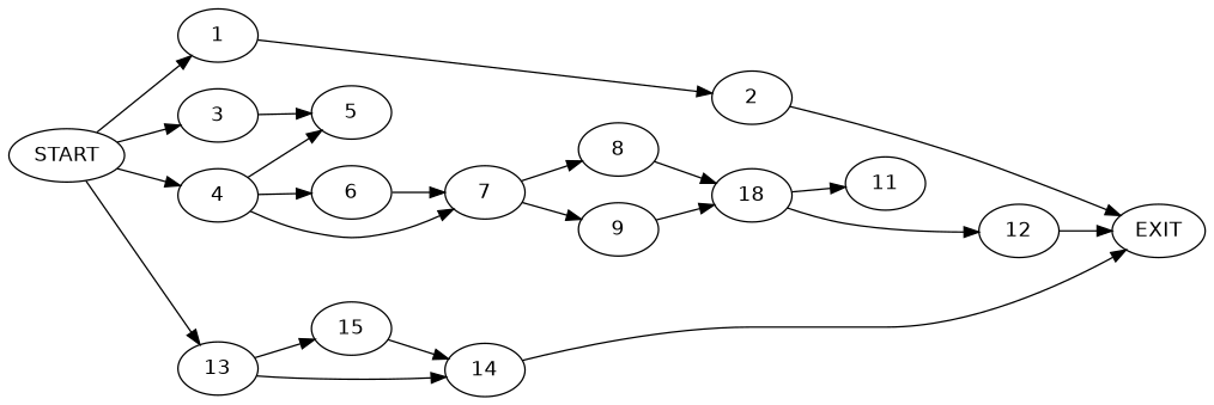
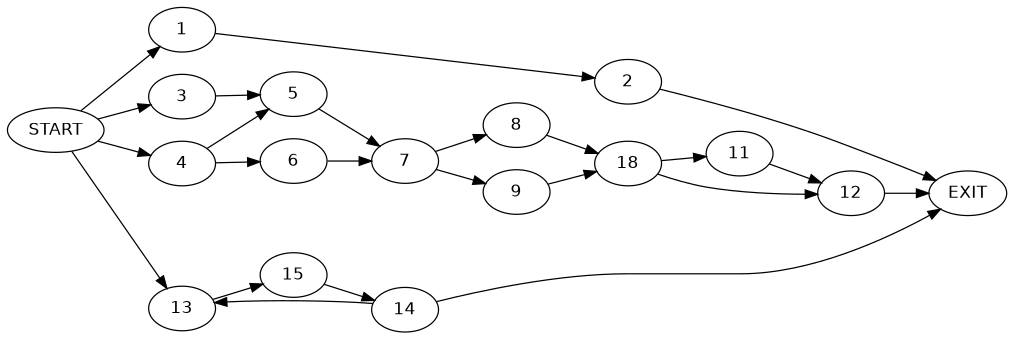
  digraph {
    fontname="DejaVu Sans"
    rankdir=LR
    node [fontname="DejaVu Sans"]
    edge [fontname="DejaVu Sans"]
    n1 [label=START]
    1
    3
    4
    13
    2
    5
    6
    15
    14
    n11 [label=EXIT]
    7
    8
    9
    n15 [label=18]
    11
    12
    n1 -> 1
    n1 -> 3
    n1 -> 4
    n1 -> 13
    1 -> 2
    3 -> 5
    4 -> 5
    4 -> 6
    13 -> 15
-   13 -> 14
+   14 -> 13
    2 -> n11
-   4 -> 7
+   5 -> 7
    6 -> 7
    15 -> 14
    14 -> n11
    7 -> 8
    7 -> 9
    8 -> n15
    9 -> n15
    n15 -> 11
    n15 -> 12
+   11 -> 12
    12 -> n11
  }
